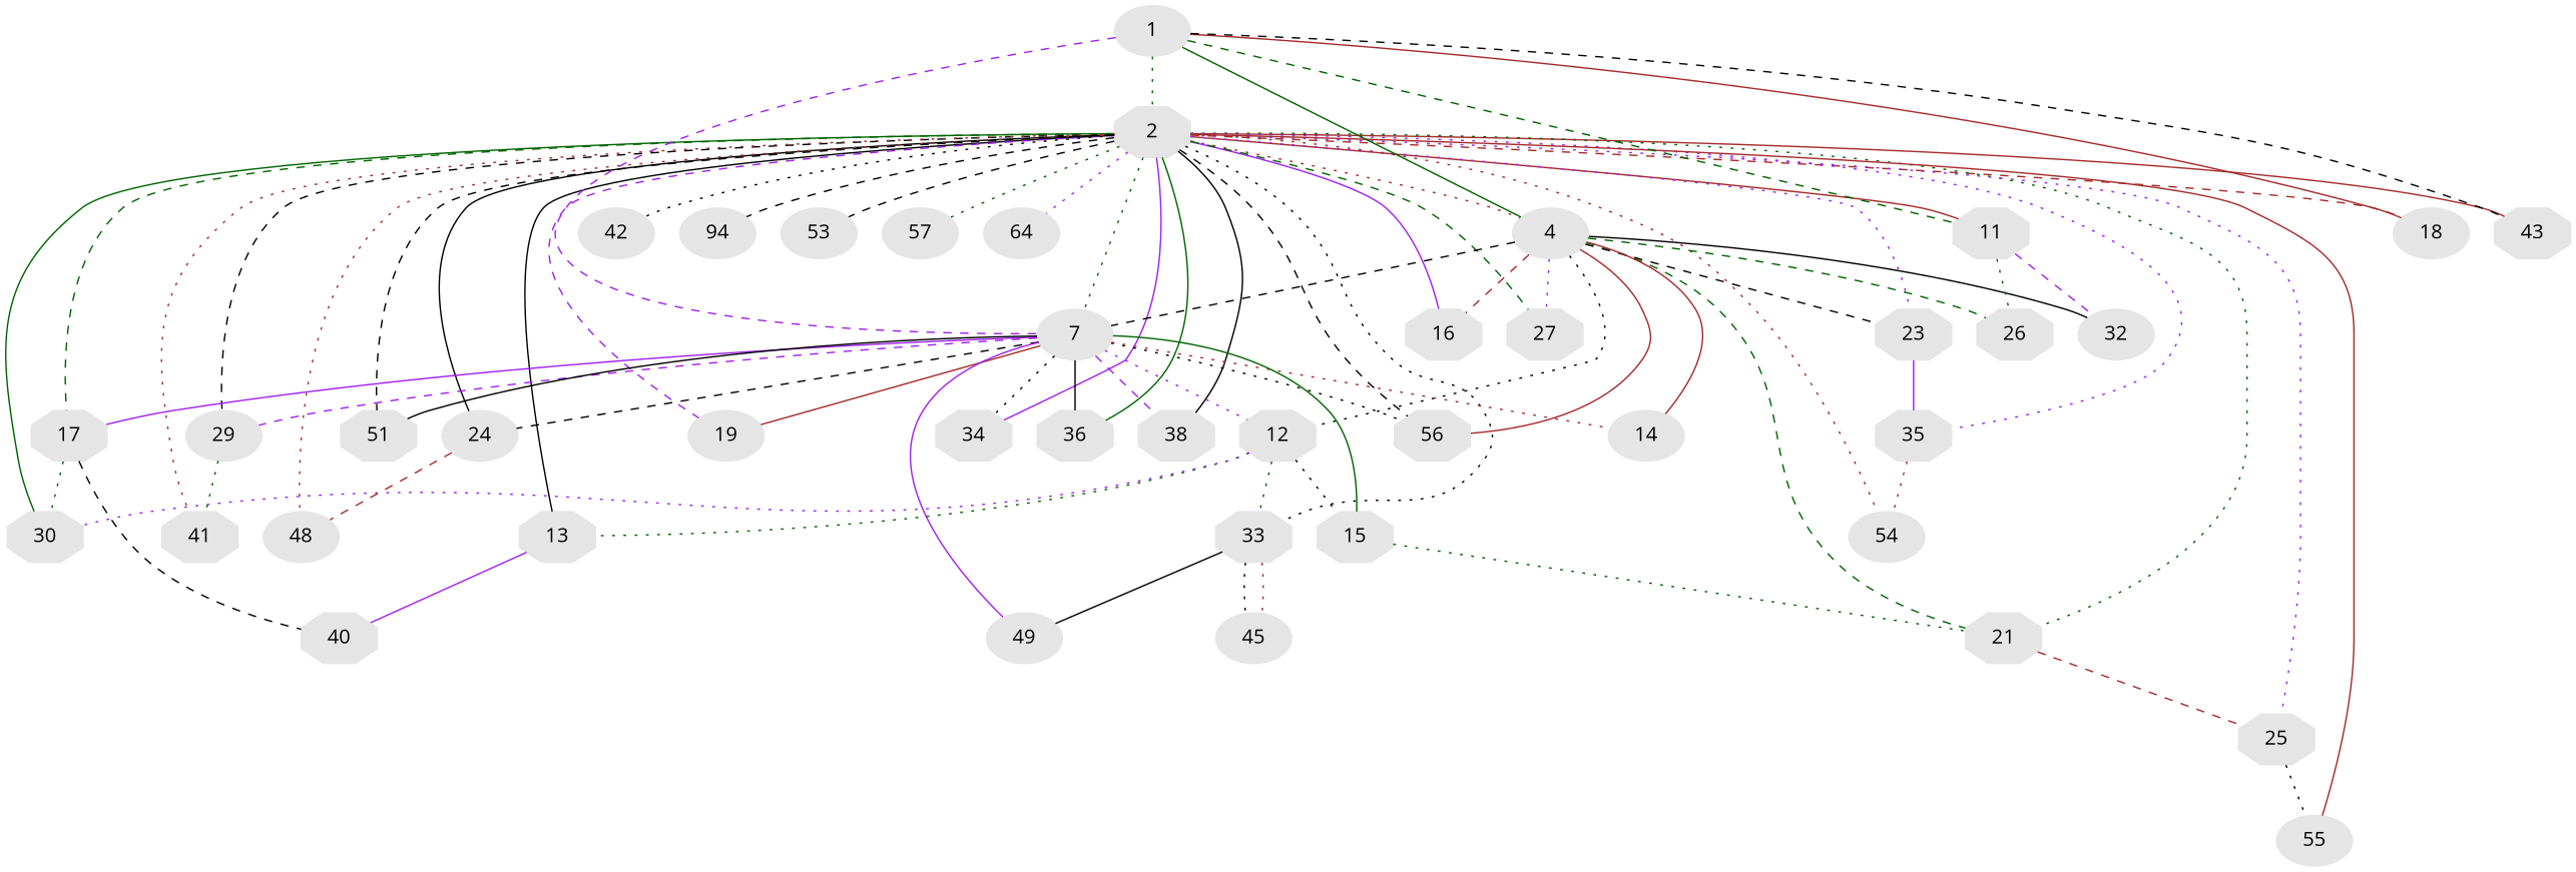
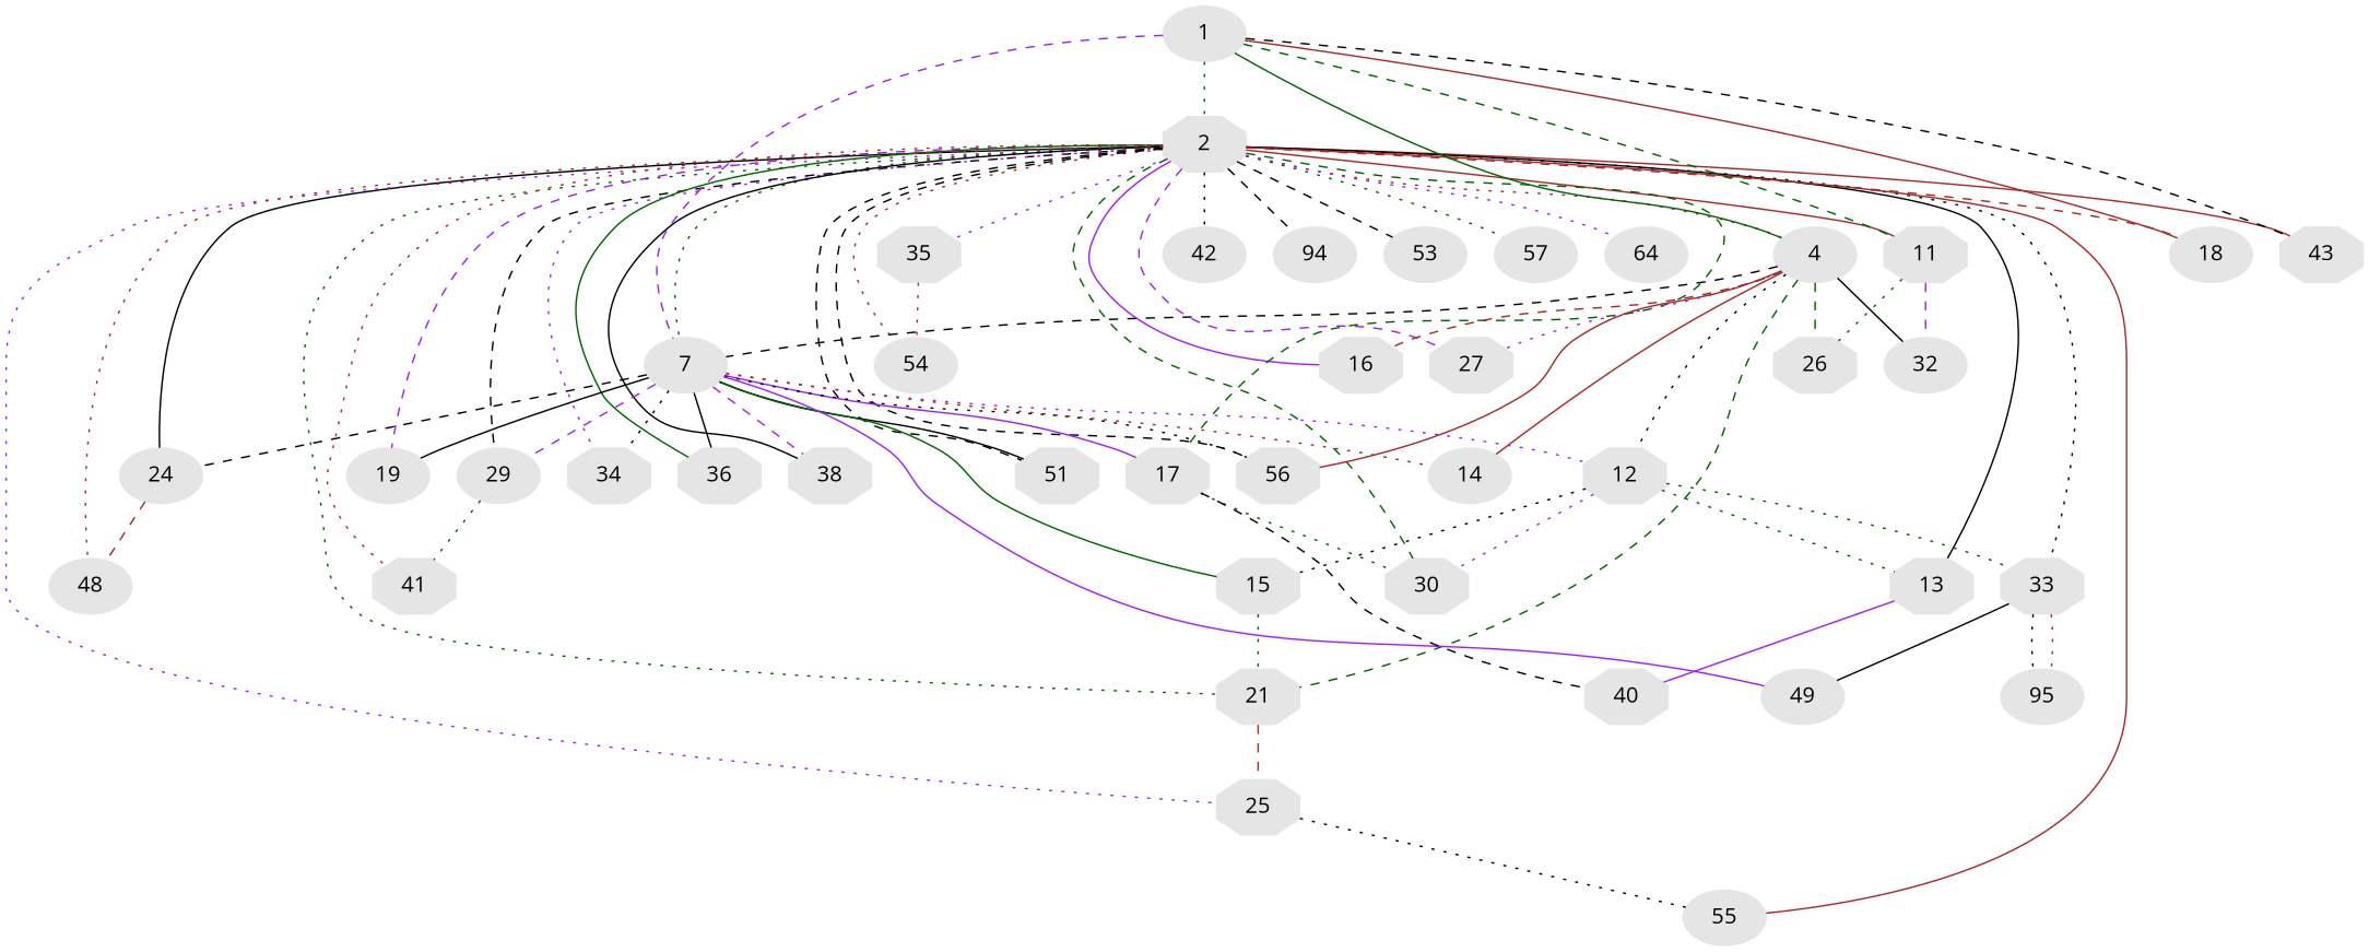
  graph {
    fontname="Open Sans"
    node [color=gray90 fontname="Open Sans" shape=octagon style=filled]
    edge [color=black fontname="Open Sans" style=dotted]
    2 [super="+63+9+31+3+47+52+62+8+60"]
    4 [shape=ellipse super="+22+20+5+59+66"]
    7 [shape=ellipse super="+10"]
    11
    18 [shape=ellipse]
    43
    13 [super="+46+37"]
    16
    17 [super="+81"]
    19 [shape=ellipse]
    21
-   23
    24 [shape=ellipse]
    25
    27 [super="+39"]
    29 [shape=ellipse]
    30
    33
    34
    35
    36
    38 [super="+50"]
    41
    42 [shape=ellipse]
    n25 [label=94 shape=ellipse]
    48 [shape=ellipse]
    51 [super="+75"]
    53 [shape=ellipse]
    54 [shape=ellipse]
    55 [shape=ellipse]
    56
    57 [shape=ellipse]
    64 [shape=ellipse]
    1 [shape=ellipse]
    12
    14 [shape=ellipse]
    26
    32 [shape=ellipse]
    15 [super="+65"]
    49 [shape=ellipse]
    40
-   45 [shape=ellipse]
+   45 [shape=ellipse label=95]
    2 -- 4 [color=brown weight=16]
    2 -- 7 [color=darkgreen weight=13]
    2 -- 11 [color=brown style=solid]
    2 -- 18 [color=brown style=dashed]
    2 -- 43 [color=brown style=solid]
    2 -- 13 [style=solid weight=4]
    2 -- 16 [color=purple style=solid weight=2]
    2 -- 17 [color=darkgreen style=dashed weight=2]
    2 -- 19 [color=purple style=dashed]
    2 -- 21 [color=darkgreen]
-   2 -- 23 [color=purple]
    2 -- 24 [style=solid]
    2 -- 25 [color=purple]
-   2 -- 27 [color=darkgreen style=dashed weight=2]
+   2 -- 27 [color=purple style=dashed weight=2]
    2 -- 29 [style=dashed]
-   2 -- 30 [color=darkgreen style=solid]
+   2 -- 30 [color=darkgreen style=dashed]
    2 -- 33
-   2 -- 34 [color=purple style=solid weight=3]
+   2 -- 34 [color=purple weight=3]
    2 -- 35 [color=purple]
    2 -- 36 [color=darkgreen style=solid weight=2]
    2 -- 38 [style=solid]
    2 -- 41 [color=brown]
    2 -- 42 [weight=2]
    2 -- n25 [style=dashed weight=2]
    2 -- 48 [color=brown weight=3]
    2 -- 51 [style=dashed weight=2]
    2 -- 53 [style=dashed]
    2 -- 54 [color=brown]
    2 -- 55 [color=brown style=solid]
    2 -- 56 [style=dashed]
    2 -- 57 [color=darkgreen weight=2]
    2 -- 64 [color=purple weight=3]
    4 -- 7 [style=dashed weight=5]
    4 -- 16 [color=brown style=dashed]
    4 -- 21 [color=darkgreen style=dashed]
-   4 -- 23 [style=dashed]
    4 -- 27 [color=purple weight=2]
    4 -- 56 [color=brown style=solid]
    4 -- 12 [weight=2]
    4 -- 14 [color=brown style=solid]
    4 -- 26 [color=darkgreen style=dashed]
    4 -- 32 [style=solid]
    7 -- 17 [color=purple style=solid]
-   7 -- 19 [color=brown style=solid]
+   7 -- 19 [style=solid]
    7 -- 24 [style=dashed]
    7 -- 29 [color=purple style=dashed]
    7 -- 34
    7 -- 36 [style=solid]
    7 -- 38 [color=purple style=dashed weight=2]
    7 -- 51 [style=solid]
    7 -- 56
    7 -- 12 [color=purple]
    7 -- 14 [color=brown]
    7 -- 15 [color=darkgreen style=solid]
    7 -- 49 [color=purple style=solid]
    11 -- 26 [color=darkgreen]
    11 -- 32 [color=purple style=dashed]
    13 -- 40 [color=purple style=solid]
    17 -- 30 [color=darkgreen]
    17 -- 40 [style=dashed]
    21 -- 25 [color=brown style=dashed]
-   23 -- 35 [color=purple style=solid]
    24 -- 48 [color=brown style=dashed]
    25 -- 55
    29 -- 41 [color=darkgreen]
    33 -- 49 [style=solid]
    33 -- 45
    33 -- 45 [color=brown]
    35 -- 54 [color=brown]
    1 -- 2 [color=darkgreen weight=6]
    1 -- 4 [color=darkgreen style=solid weight=2]
    1 -- 7 [color=purple style=dashed weight=2]
    1 -- 11 [color=darkgreen style=dashed]
    1 -- 18 [color=brown style=solid]
    1 -- 43 [style=dashed]
    12 -- 13 [color=darkgreen]
    12 -- 30 [color=purple]
    12 -- 33 [color=darkgreen]
    12 -- 15 [weight=2]
    15 -- 21 [color=darkgreen]
  }
